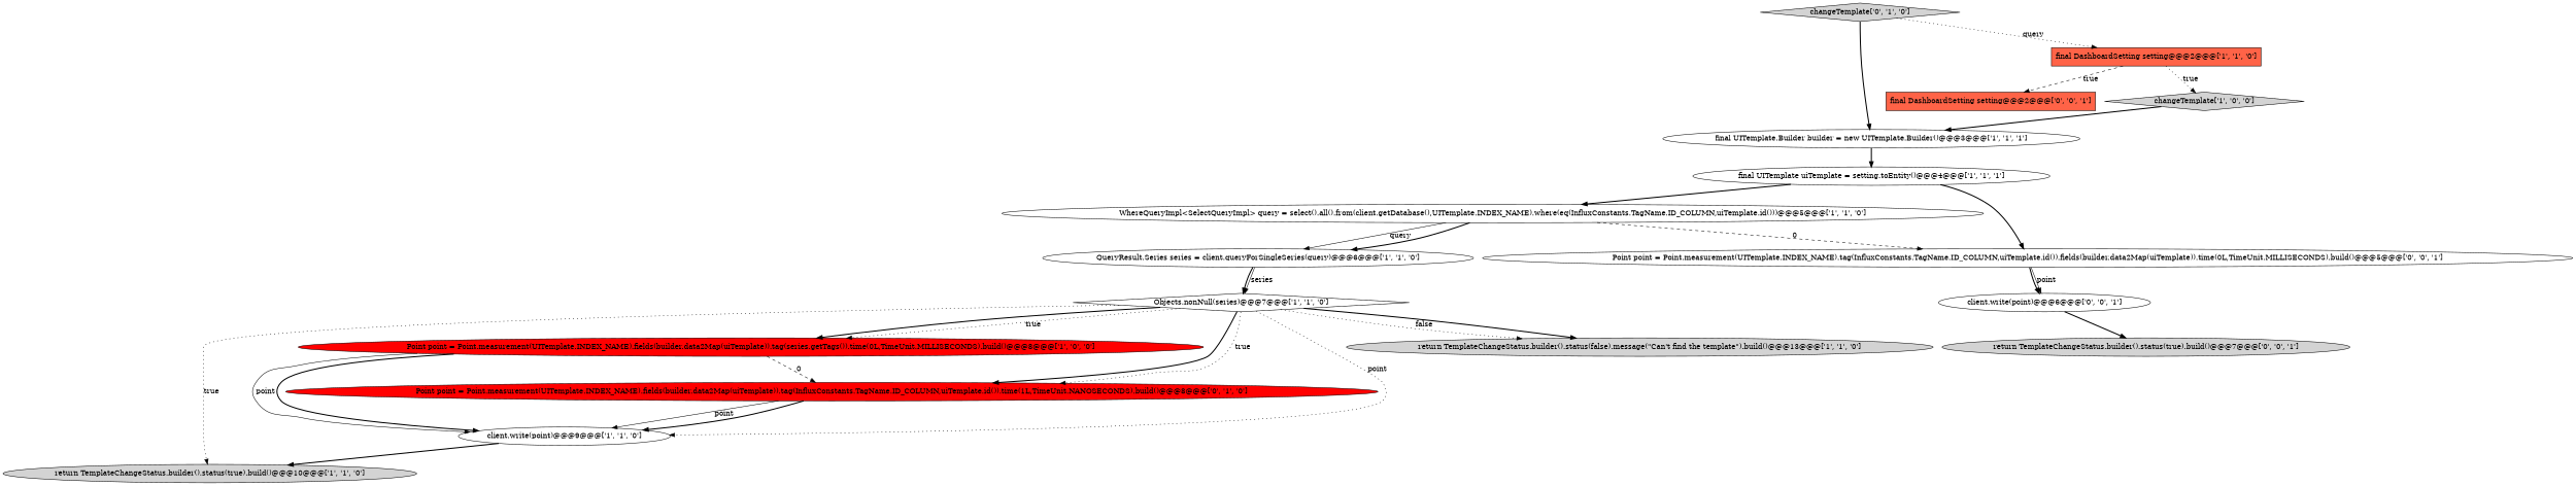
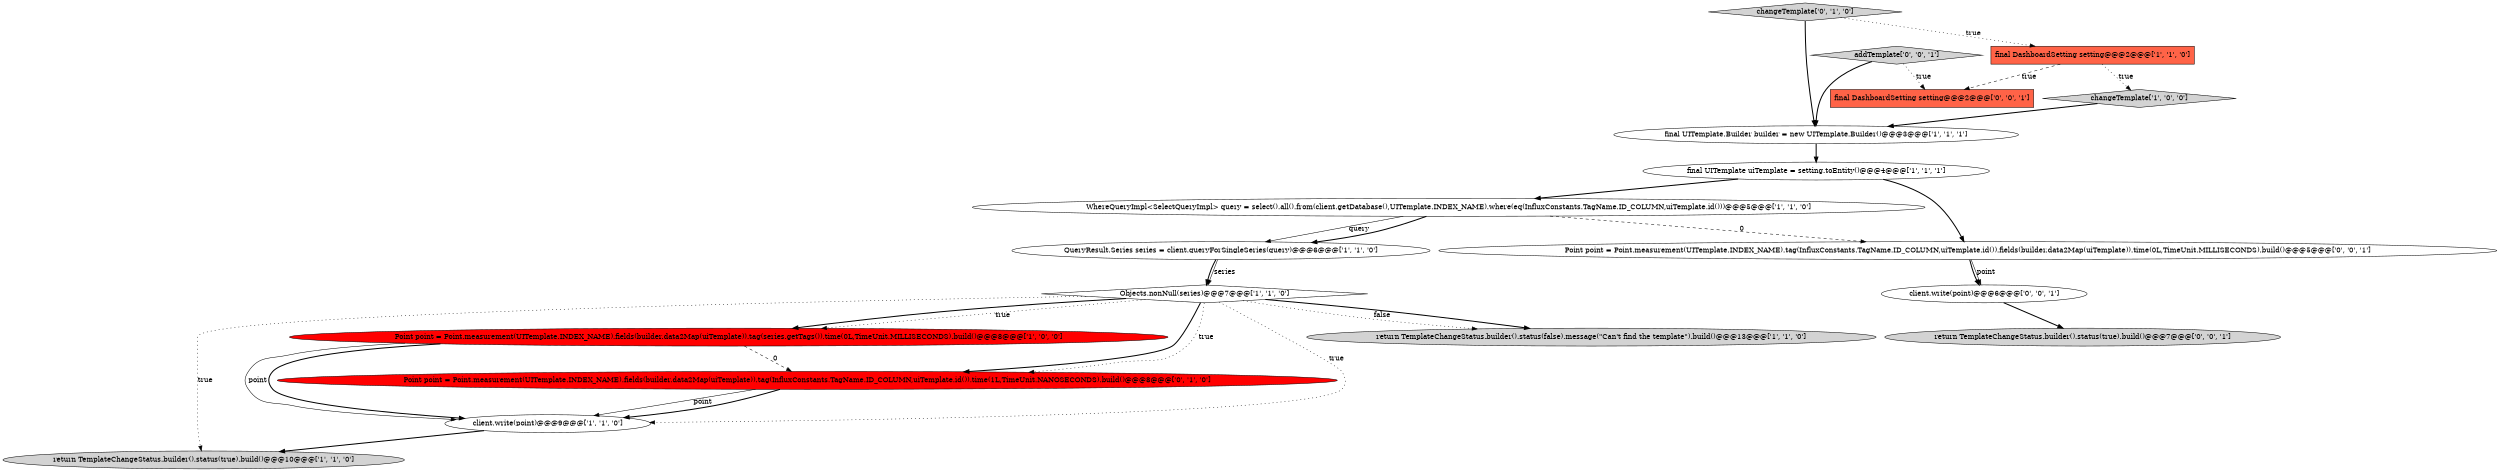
  digraph {
    node [fillcolor=white shape=ellipse style=filled]
    edge [style=bold]
    n1 [label="client.write(point)@@@6@@@['0', '0', '1']"]
    n2 [fillcolor=lightgray label="return TemplateChangeStatus.builder().status(true).build()@@@7@@@['0', '0', '1']"]
    n3 [label="client.write(point)@@@9@@@['1', '1', '0']"]
    n4 [fillcolor=lightgray label="return TemplateChangeStatus.builder().status(true).build()@@@10@@@['1', '1', '0']"]
    n5 [fillcolor=red label="Point point = Point.measurement(UITemplate.INDEX_NAME).fields(builder.data2Map(uiTemplate)).tag(series.getTags()).time(0L,TimeUnit.MILLISECONDS).build()@@@8@@@['1', '0', '0']"]
    n6 [fillcolor=red label="Point point = Point.measurement(UITemplate.INDEX_NAME).fields(builder.data2Map(uiTemplate)).tag(InfluxConstants.TagName.ID_COLUMN,uiTemplate.id()).time(1L,TimeUnit.NANOSECONDS).build()@@@8@@@['0', '1', '0']"]
    n7 [label="final UITemplate uiTemplate = setting.toEntity()@@@4@@@['1', '1', '1']"]
    n8 [label="WhereQueryImpl<SelectQueryImpl> query = select().all().from(client.getDatabase(),UITemplate.INDEX_NAME).where(eq(InfluxConstants.TagName.ID_COLUMN,uiTemplate.id()))@@@5@@@['1', '1', '0']"]
    n9 [label="Point point = Point.measurement(UITemplate.INDEX_NAME).tag(InfluxConstants.TagName.ID_COLUMN,uiTemplate.id()).fields(builder.data2Map(uiTemplate)).time(0L,TimeUnit.MILLISECONDS).build()@@@5@@@['0', '0', '1']"]
    n10 [label="QueryResult.Series series = client.queryForSingleSeries(query)@@@6@@@['1', '1', '0']"]
    n11 [label="Objects.nonNull(series)@@@7@@@['1', '1', '0']" shape=diamond]
+   n12 [fillcolor=lightgray label="addTemplate['0', '0', '1']" shape=diamond]
    n13 [fillcolor=tomato label="final DashboardSetting setting@@@2@@@['0', '0', '1']" shape=box]
    n14 [label="final UITemplate.Builder builder = new UITemplate.Builder()@@@3@@@['1', '1', '1']"]
    n15 [fillcolor=lightgray label="return TemplateChangeStatus.builder().status(false).message(\"Can't find the template\").build()@@@13@@@['1', '1', '0']"]
    n16 [fillcolor=tomato label="final DashboardSetting setting@@@2@@@['1', '1', '0']" shape=box]
    n17 [fillcolor=lightgray label="changeTemplate['1', '0', '0']" shape=diamond]
    n18 [fillcolor=lightgray label="changeTemplate['0', '1', '0']" shape=diamond]
    n1 -> n2
    n3 -> n4
    n5 -> n3
    n5 -> n3 [label=point style=solid]
    n5 -> n6 [label=0 style=dashed]
    n6 -> n3 [label=point style=solid]
    n6 -> n3
    n7 -> n8
    n7 -> n9
    n8 -> n9 [label=0 style=dashed]
    n8 -> n10 [label=query style=solid]
    n8 -> n10
    n9 -> n1
    n9 -> n1 [label=point style=solid]
    n10 -> n11
    n10 -> n11 [label=series style=solid]
-   n11 -> n3 [label=point style=dotted]
+   n11 -> n3 [label=true style=dotted]
    n11 -> n4 [label=true style=dotted]
    n11 -> n5
    n11 -> n5 [label=true style=dotted]
    n11 -> n6
    n11 -> n6 [label=true style=dotted]
    n11 -> n15
    n11 -> n15 [label=false style=dotted]
+   n12 -> n13 [label=true style=dotted]
+   n12 -> n14
    n14 -> n7
    n16 -> n13 [label=true style=dashed]
    n16 -> n17 [label=true style=dotted]
    n17 -> n14
    n18 -> n14
-   n18 -> n16 [label=query style=dotted]
+   n18 -> n16 [label=true style=dotted]
  }
